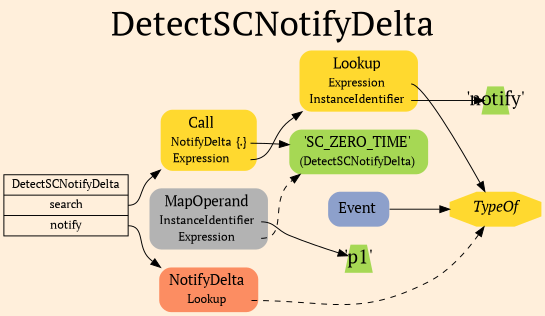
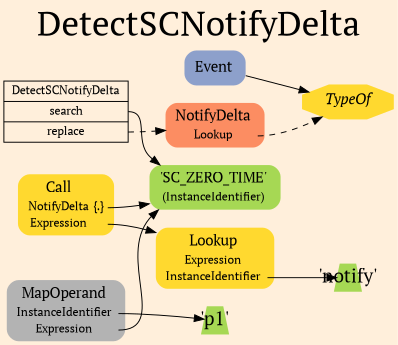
  digraph {
    bgcolor=antiquewhite1
    color=black
    fontcolor=black
    fontname="PT Serif"
    fontsize=36
    label=DetectSCNotifyDelta
    labelloc=t
    rankdir=LR
    ranksep=0.3
    node [fillcolor="/set28/6" fontname="PT Serif" fontsize=12 shape=plaintext style="rounded,filled"]
    edge [color=black fontcolor=black fontname="PT Serif" tailport=port0]
-   n1 [color=black fillcolor=antiquewhite1 fontcolor=black label="<fixed> DetectSCNotifyDelta | <port0> search | <port1> notify" shape=record style=filled]
+   n1 [color=black fillcolor=antiquewhite1 fontcolor=black label="<fixed> DetectSCNotifyDelta | <port0> search | <port1> replace" shape=record style=filled]
    n2 [label=<<TABLE BORDER="0" CELLBORDER="0" CELLSPACING="0">      <TR><TD><FONT POINT-SIZE="15.0">Call</FONT></TD><TD></TD></TR>      <TR><TD>NotifyDelta</TD><TD PORT="port0">{.}</TD></TR>      <TR><TD>Expression</TD><TD PORT="port1"></TD></TR>     </TABLE>>]
    n3 [fillcolor="/set28/2" label=<<TABLE BORDER="0" CELLBORDER="0" CELLSPACING="0">      <TR><TD><FONT POINT-SIZE="15.0">NotifyDelta</FONT></TD><TD></TD></TR>      <TR><TD>Lookup</TD><TD PORT="port0"></TD></TR>     </TABLE>>]
    n4 [label=<<TABLE BORDER="0" CELLBORDER="0" CELLSPACING="0">      <TR><TD><FONT POINT-SIZE="15.0">Lookup</FONT></TD><TD></TD></TR>      <TR><TD>Expression</TD><TD PORT="port0"></TD></TR>      <TR><TD>InstanceIdentifier</TD><TD PORT="port1"></TD></TR>     </TABLE>>]
-   n5 [fillcolor="/set28/5" label=<<TABLE BORDER="0" CELLBORDER="0" CELLSPACING="0">      <TR><TD><FONT POINT-SIZE="15.0">'SC_ZERO_TIME'</FONT></TD><TD></TD></TR>      <TR><TD>(DetectSCNotifyDelta)</TD><TD PORT="port0"></TD></TR>     </TABLE>>]
+   n5 [fillcolor="/set28/5" label=<<TABLE BORDER="0" CELLBORDER="0" CELLSPACING="0">      <TR><TD><FONT POINT-SIZE="15.0">'SC_ZERO_TIME'</FONT></TD><TD></TD></TR>      <TR><TD>(InstanceIdentifier)</TD><TD PORT="port0"></TD></TR>     </TABLE>>]
    n6 [fontsize=15 label=<<I>TypeOf</I>> penwidth=0.0 shape=octagon style=filled]
    n7 [fillcolor="/set28/8" label=<<TABLE BORDER="0" CELLBORDER="0" CELLSPACING="0">      <TR><TD><FONT POINT-SIZE="15.0">MapOperand</FONT></TD><TD></TD></TR>      <TR><TD>InstanceIdentifier</TD><TD PORT="port0"></TD></TR>      <TR><TD>Expression</TD><TD PORT="port1"></TD></TR>     </TABLE>>]
    n8 [fillcolor="/set28/5" fixedsize=true fontsize=20 height=0.4 label=<'p1'> penwidth=0.0 shape=trapezium style=filled width=0.4]
    n9 [fillcolor="/set28/5" fixedsize=true fontsize=20 height=0.4 label=<'notify'> penwidth=0.0 shape=trapezium style=filled width=0.4]
    n10 [fillcolor="/set28/3" label=<<TABLE BORDER="0" CELLBORDER="0" CELLSPACING="0">      <TR><TD><FONT POINT-SIZE="15.0">Event</FONT></TD><TD></TD></TR>     </TABLE>>]
-   n1 -> n2
-   n1 -> n3 [style=solid tailport=port1]
+   n1 -> n5
+   n1 -> n3 [style=dashed tailport=port1]
    n2 -> n4 [tailport=port1]
    n2 -> n5
    n3 -> n6 [style=dashed]
-   n4 -> n6
    n4 -> n9 [tailport=port1]
-   n7 -> n5 [tailport=port1 style=dashed]
+   n7 -> n5 [tailport=port1]
    n7 -> n8
    n10 -> n6
  }
